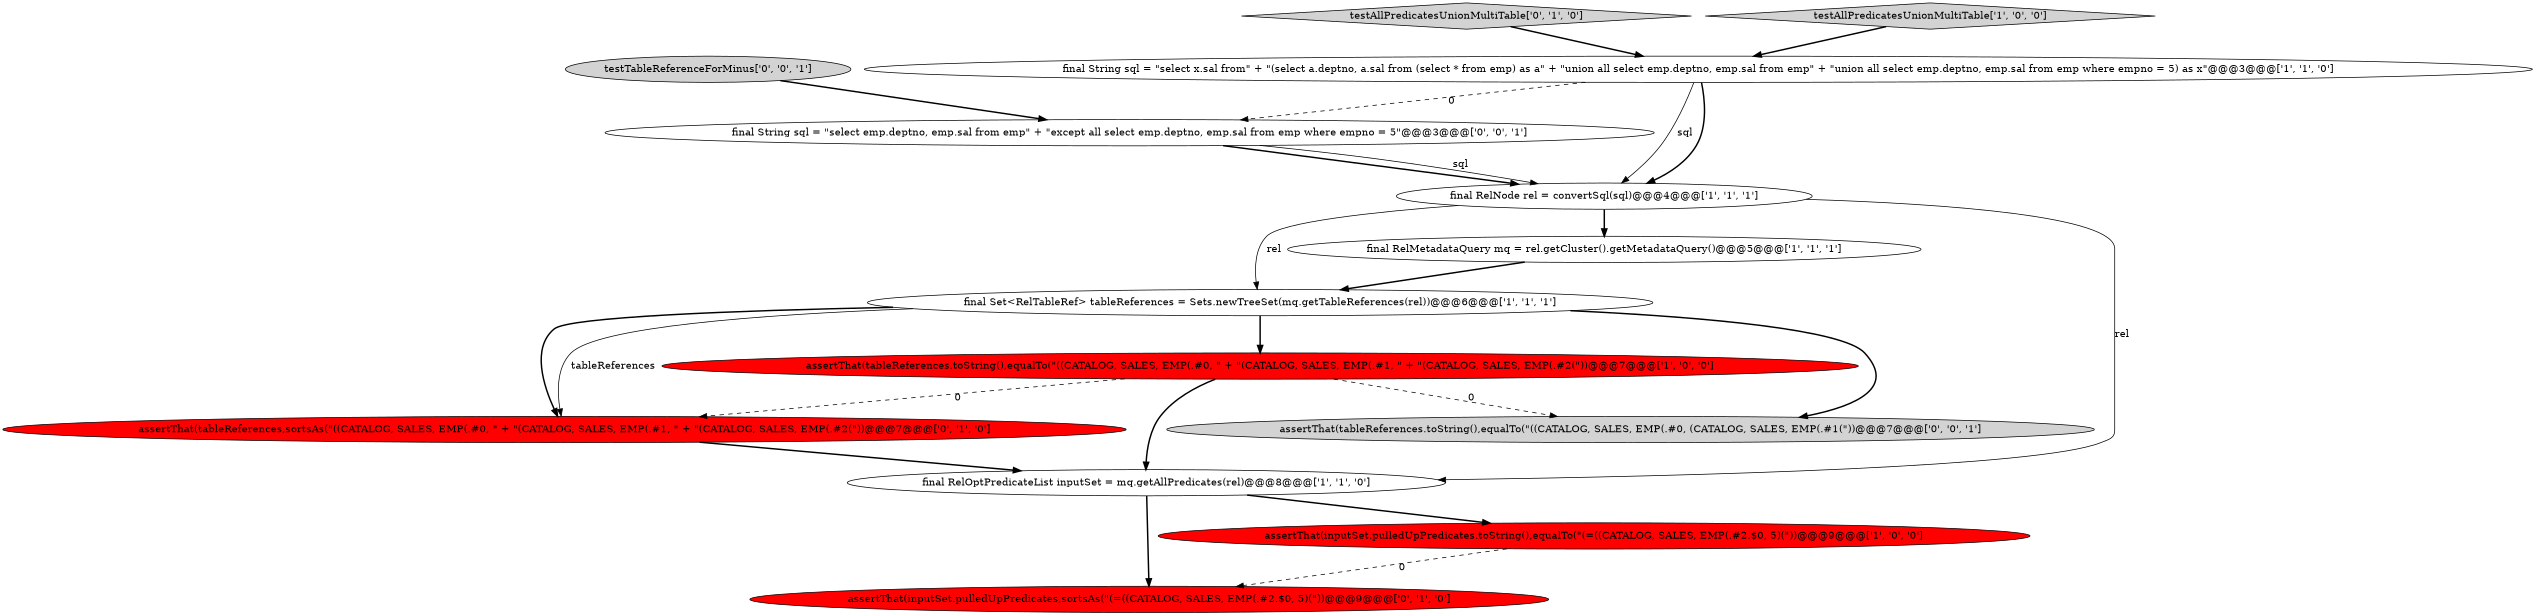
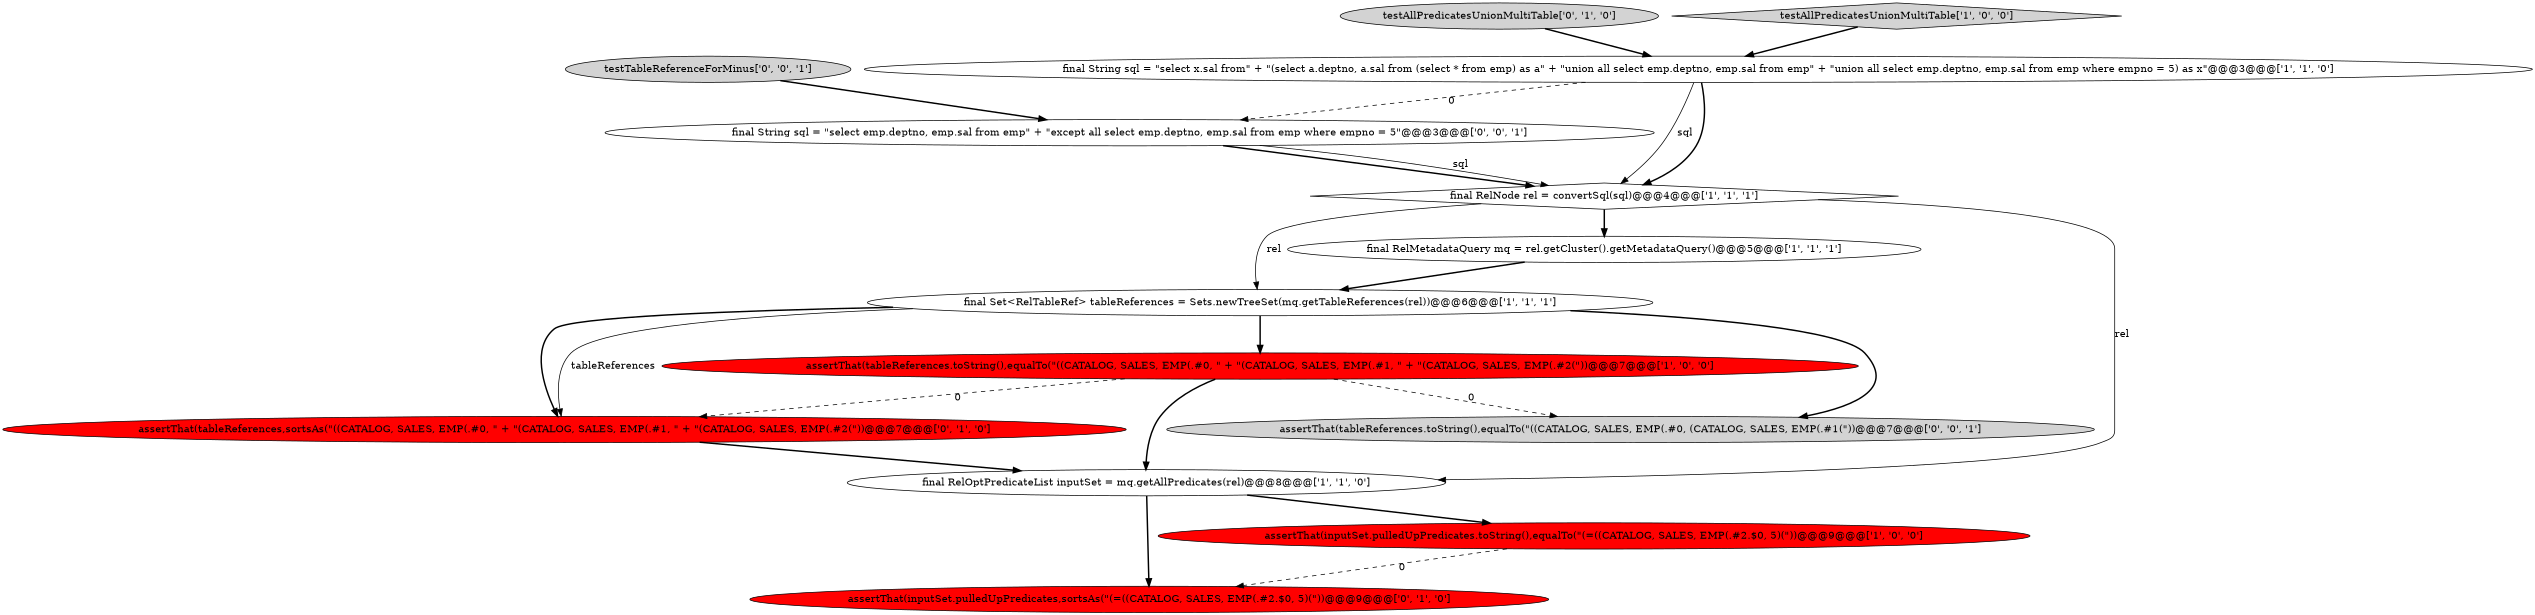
  digraph {
    node [fillcolor=white shape=ellipse style=filled]
    edge [style=bold]
    n1 [label="final Set<RelTableRef> tableReferences = Sets.newTreeSet(mq.getTableReferences(rel))@@@6@@@['1', '1', '1']"]
    n2 [fillcolor=red label="assertThat(tableReferences.toString(),equalTo(\"((CATALOG, SALES, EMP(.#0, \" + \"(CATALOG, SALES, EMP(.#1, \" + \"(CATALOG, SALES, EMP(.#2(\"))@@@7@@@['1', '0', '0']"]
    n3 [fillcolor=red label="assertThat(tableReferences,sortsAs(\"((CATALOG, SALES, EMP(.#0, \" + \"(CATALOG, SALES, EMP(.#1, \" + \"(CATALOG, SALES, EMP(.#2(\"))@@@7@@@['0', '1', '0']"]
    n4 [fillcolor=lightgray label="assertThat(tableReferences.toString(),equalTo(\"((CATALOG, SALES, EMP(.#0, (CATALOG, SALES, EMP(.#1(\"))@@@7@@@['0', '0', '1']"]
    n5 [label="final RelOptPredicateList inputSet = mq.getAllPredicates(rel)@@@8@@@['1', '1', '0']"]
-   n6 [fillcolor=lightgray label="testAllPredicatesUnionMultiTable['0', '1', '0']" shape=diamond]
+   n6 [fillcolor=lightgray label="testAllPredicatesUnionMultiTable['0', '1', '0']"]
    n7 [label="final String sql = \"select x.sal from\" + \"(select a.deptno, a.sal from (select * from emp) as a\" + \"union all select emp.deptno, emp.sal from emp\" + \"union all select emp.deptno, emp.sal from emp where empno = 5) as x\"@@@3@@@['1', '1', '0']"]
    n8 [label="final String sql = \"select emp.deptno, emp.sal from emp\" + \"except all select emp.deptno, emp.sal from emp where empno = 5\"@@@3@@@['0', '0', '1']"]
-   n9 [label="final RelNode rel = convertSql(sql)@@@4@@@['1', '1', '1']"]
+   n9 [label="final RelNode rel = convertSql(sql)@@@4@@@['1', '1', '1']" shape=diamond]
    n10 [fillcolor=lightgray label="testTableReferenceForMinus['0', '0', '1']"]
    n11 [label="final RelMetadataQuery mq = rel.getCluster().getMetadataQuery()@@@5@@@['1', '1', '1']"]
    n12 [fillcolor=red label="assertThat(inputSet.pulledUpPredicates.toString(),equalTo(\"(=((CATALOG, SALES, EMP(.#2.$0, 5)(\"))@@@9@@@['1', '0', '0']"]
    n13 [fillcolor=red label="assertThat(inputSet.pulledUpPredicates,sortsAs(\"(=((CATALOG, SALES, EMP(.#2.$0, 5)(\"))@@@9@@@['0', '1', '0']"]
    n14 [fillcolor=lightgray label="testAllPredicatesUnionMultiTable['1', '0', '0']" shape=diamond]
    n1 -> n2
    n1 -> n3
    n1 -> n3 [label=tableReferences style=solid]
    n1 -> n4
    n2 -> n3 [label=0 style=dashed]
    n2 -> n4 [label=0 style=dashed]
    n2 -> n5
    n3 -> n5
    n5 -> n12
    n5 -> n13
    n6 -> n7
    n7 -> n8 [label=0 style=dashed]
    n7 -> n9 [label=sql style=solid]
    n7 -> n9
    n8 -> n9
    n8 -> n9 [label=sql style=solid]
    n9 -> n1 [label=rel style=solid]
    n9 -> n5 [label=rel style=solid]
    n9 -> n11
    n10 -> n8
    n11 -> n1
    n12 -> n13 [label=0 style=dashed]
    n14 -> n7
  }
